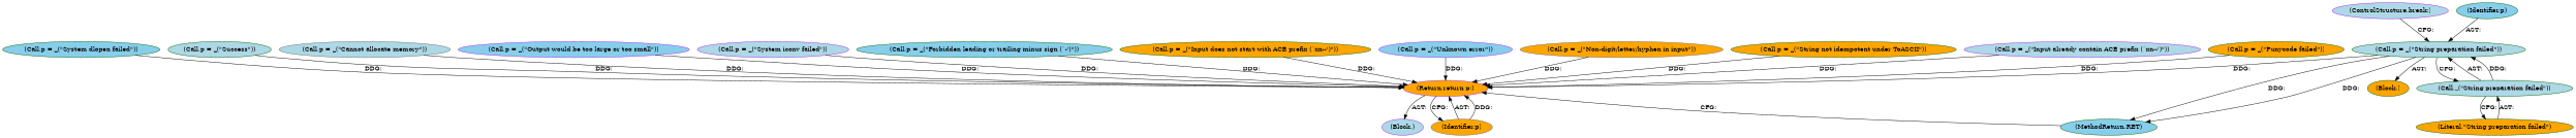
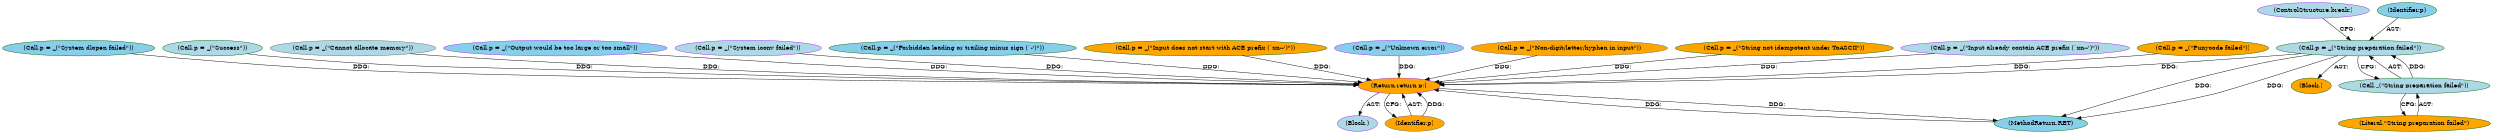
  digraph {
    node [color=darkgreen fillcolor=lightblue style=filled]
    n1 [label="(Call,p = _(\"String preparation failed\"))"]
    n2 [label="(Call,_(\"String preparation failed\"))"]
    n3 [color=purple fillcolor=orange label="(Return,return p;)"]
    n4 [fillcolor=orange label="(Block,)"]
    n5 [fillcolor=skyblue label="(MethodReturn,RET)"]
    n6 [fillcolor=orange label="(Literal,\"String preparation failed\")"]
    n7 [color=gray40 fillcolor=orange label="(Identifier,p)"]
    n8 [color=purple label="(Block,)"]
    n9 [color=purple label="(ControlStructure,break;)"]
    n10 [fillcolor=skyblue label="(Call,p = _(\"System dlopen failed\"))"]
    n11 [label="(Call,p = _(\"Success\"))"]
    n12 [color=gray40 label="(Call,p = _(\"Cannot allocate memory\"))"]
    n13 [color=purple fillcolor=skyblue label="(Call,p = _(\"Output would be too large or too small\"))"]
    n14 [color=purple label="(Call,p = _(\"System iconv failed\"))"]
    n15 [fillcolor=skyblue label="(Identifier,p)"]
    n16 [fillcolor=skyblue label="(Call,p = _(\"Forbidden leading or trailing minus sign (`-')\"))"]
    n17 [fillcolor=orange label="(Call,p = _(\"Input does not start with ACE prefix (`xn--')\"))"]
    n18 [color=purple fillcolor=skyblue label="(Call,p = _(\"Unknown error\"))"]
    n19 [color=gray40 fillcolor=orange label="(Call,p = _(\"Non-digit/letter/hyphen in input\"))"]
    n20 [fillcolor=orange label="(Call,p = _(\"String not idempotent under ToASCII\"))"]
    n21 [color=purple label="(Call,p = _(\"Input already contain ACE prefix (`xn--')\"))"]
    n22 [fillcolor=orange label="(Call,p = _(\"Punycode failed\"))"]
    n1 -> n2 [label="CFG: "]
    n1 -> n3 [label="DDG: "]
    n1 -> n4 [label="AST: "]
    n1 -> n5 [label="DDG: "]
    n1 -> n5 [label="DDG: "]
    n2 -> n1 [label="AST: "]
    n2 -> n1 [label="DDG: "]
    n2 -> n6 [label="CFG: "]
+   n3 -> n5 [label="DDG: "]
    n3 -> n7 [label="CFG: "]
    n3 -> n8 [label="AST: "]
-   n5 -> n3 [label="CFG: "]
+   n5 -> n3 [label="DDG: "]
    n6 -> n2 [label="AST: "]
    n7 -> n3 [label="AST: "]
    n7 -> n3 [label="DDG: "]
    n9 -> n1 [label="CFG: "]
    n10 -> n3 [label="DDG: "]
    n11 -> n3 [label="DDG: "]
    n12 -> n3 [label="DDG: "]
    n13 -> n3 [label="DDG: "]
    n14 -> n3 [label="DDG: "]
    n15 -> n1 [label="AST: "]
    n16 -> n3 [label="DDG: "]
    n17 -> n3 [label="DDG: "]
    n18 -> n3 [label="DDG: "]
    n19 -> n3 [label="DDG: "]
    n20 -> n3 [label="DDG: "]
    n21 -> n3 [label="DDG: "]
    n22 -> n3 [label="DDG: "]
  }
